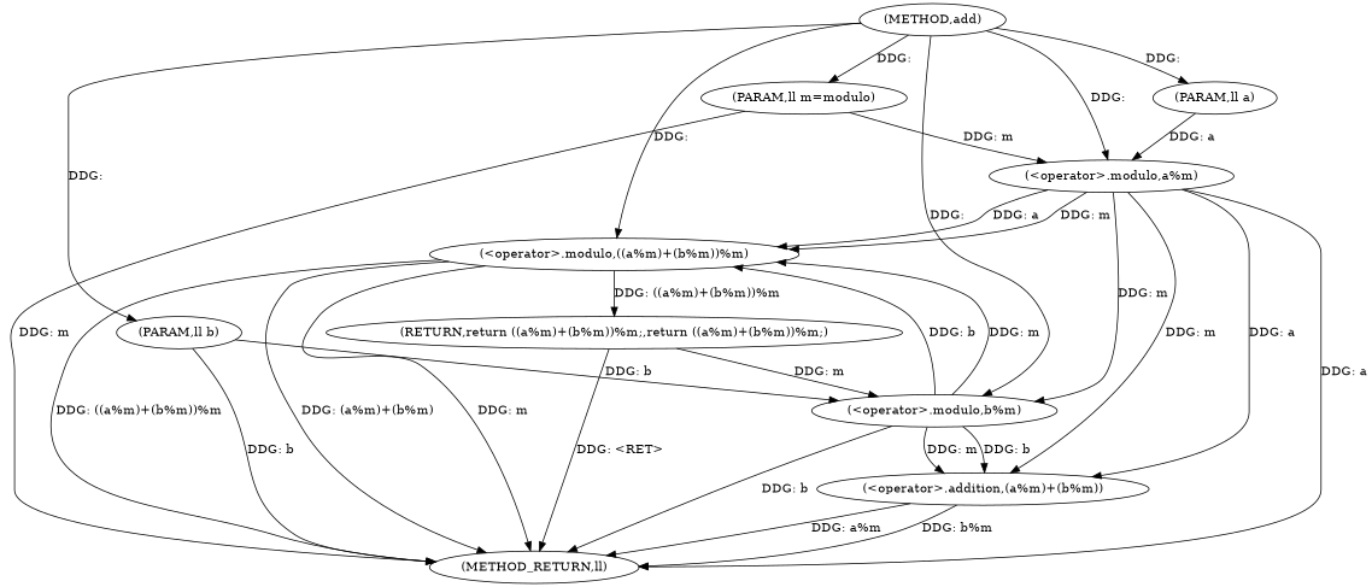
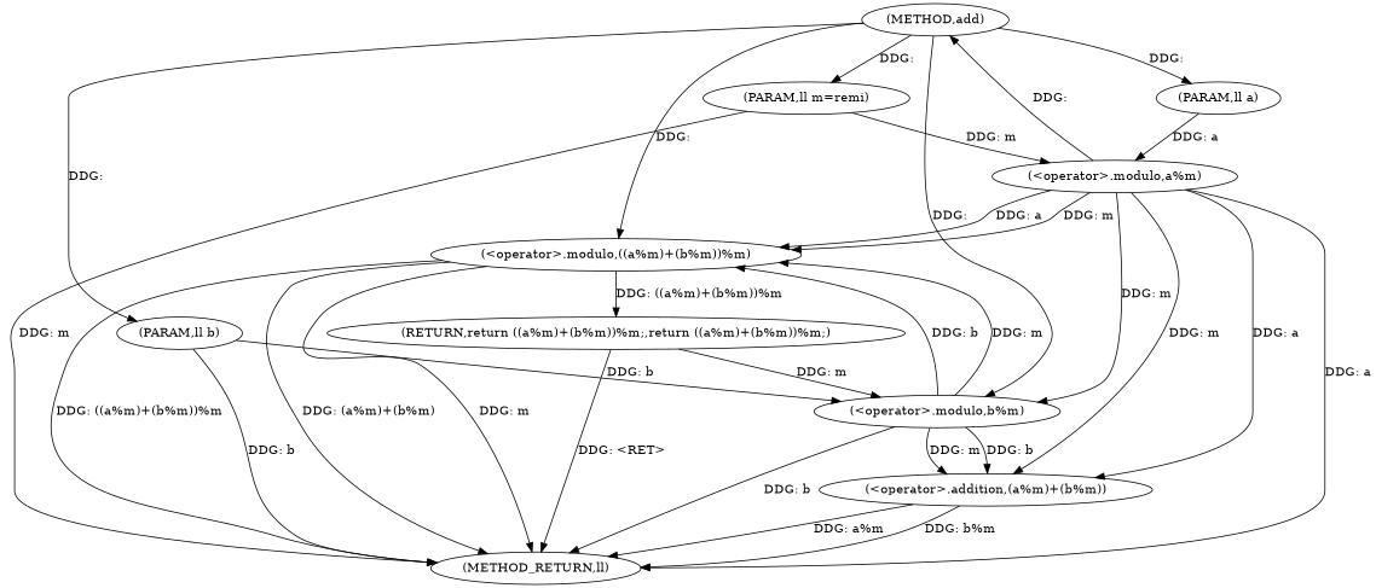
  digraph {
    n1 [label="(METHOD,add)"]
    n2 [label="(PARAM,ll a)"]
    n3 [label="(PARAM,ll b)"]
-   n4 [label="(PARAM,ll m=modulo)"]
+   n4 [label="(PARAM,ll m=remi)"]
    n5 [label="(<operator>.modulo,((a%m)+(b%m))%m)"]
    n6 [label="(<operator>.modulo,a%m)"]
    n7 [label="(<operator>.modulo,b%m)"]
    n8 [label="(METHOD_RETURN,ll)"]
    n9 [label="(RETURN,return ((a%m)+(b%m))%m;,return ((a%m)+(b%m))%m;)"]
    n10 [label="(<operator>.addition,(a%m)+(b%m))"]
    n1 -> n2 [label="DDG: "]
    n1 -> n3 [label="DDG: "]
    n1 -> n4 [label="DDG: "]
    n1 -> n5 [label="DDG: "]
-   n1 -> n6 [label="DDG: "]
+   n6 -> n1 [label="DDG: "]
    n1 -> n7 [label="DDG: "]
    n2 -> n6 [label="DDG: a"]
    n3 -> n7 [label="DDG: b"]
    n3 -> n8 [label="DDG: b"]
    n4 -> n6 [label="DDG: m"]
    n4 -> n8 [label="DDG: m"]
    n5 -> n8 [label="DDG: (a%m)+(b%m)"]
    n5 -> n8 [label="DDG: m"]
    n5 -> n8 [label="DDG: ((a%m)+(b%m))%m"]
    n5 -> n9 [label="DDG: ((a%m)+(b%m))%m"]
    n6 -> n5 [label="DDG: a"]
    n6 -> n5 [label="DDG: m"]
    n6 -> n7 [label="DDG: m"]
    n6 -> n8 [label="DDG: a"]
    n6 -> n10 [label="DDG: a"]
    n6 -> n10 [label="DDG: m"]
    n7 -> n5 [label="DDG: m"]
    n7 -> n5 [label="DDG: b"]
    n7 -> n8 [label="DDG: b"]
    n7 -> n10 [label="DDG: m"]
    n7 -> n10 [label="DDG: b"]
    n9 -> n7 [label="DDG: m"]
    n9 -> n8 [label="DDG: <RET>"]
    n10 -> n8 [label="DDG: a%m"]
    n10 -> n8 [label="DDG: b%m"]
  }
